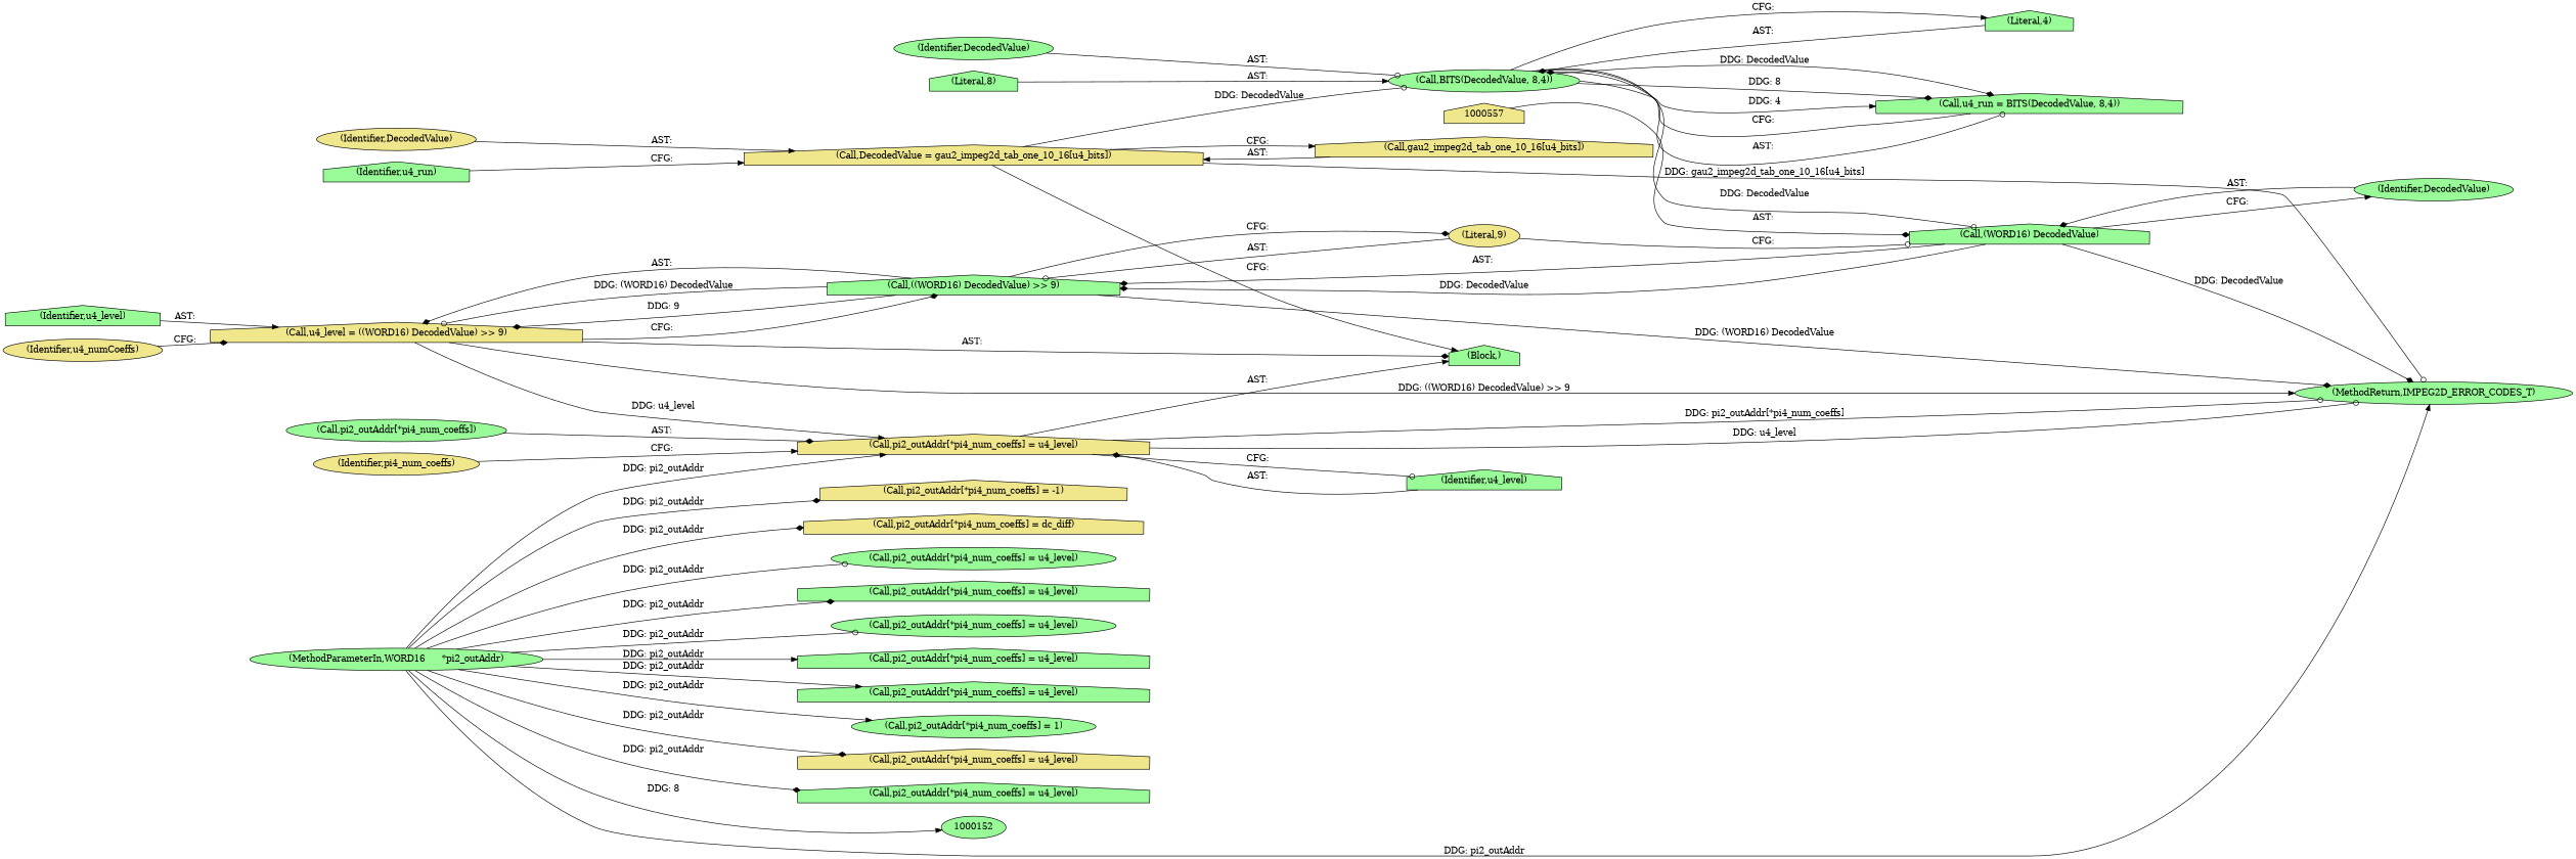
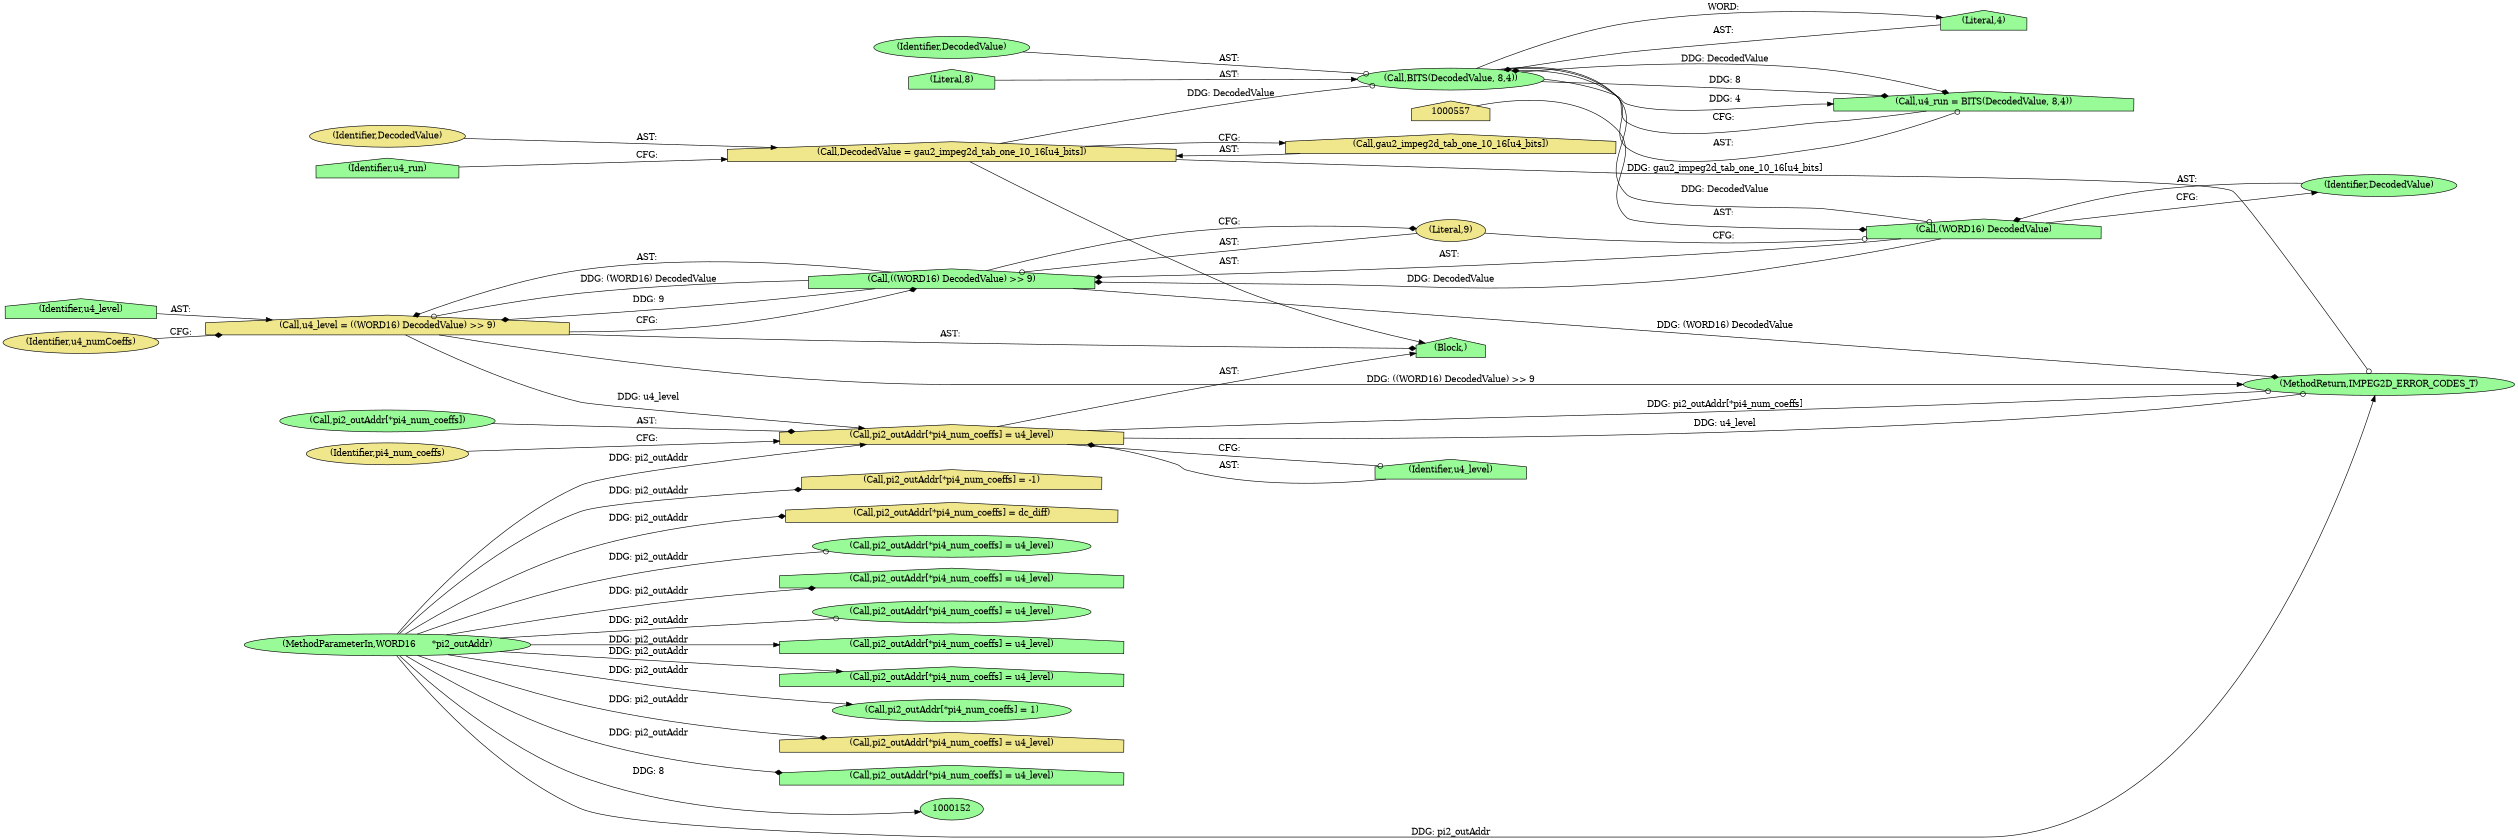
  digraph {
    rankdir=LR
    node [fillcolor=palegreen shape=house style=filled]
    edge [arrowhead=diamond]
    n1 [fillcolor=khaki label="(Call,pi2_outAddr[*pi4_num_coeffs] = u4_level)"]
    n2 [label="(MethodReturn,IMPEG2D_ERROR_CODES_T)" shape=ellipse]
    n3 [label="(Block,)"]
    n4 [label="(Identifier,u4_level)"]
    n5 [fillcolor=khaki label="(Call,u4_level = ((WORD16) DecodedValue) >> 9)"]
    n6 [label="(Call,((WORD16) DecodedValue) >> 9)"]
    n7 [fillcolor=khaki label="(Literal,9)" shape=ellipse]
    n8 [label="(Call,(WORD16) DecodedValue)"]
    n9 [label="(Identifier,DecodedValue)" shape=ellipse]
    n10 [label="(Call,BITS(DecodedValue, 8,4))" shape=ellipse]
    n11 [label="(Literal,4)"]
    n12 [label="(Call,u4_run = BITS(DecodedValue, 8,4))"]
    n13 [fillcolor=khaki label="(Call,DecodedValue = gau2_impeg2d_tab_one_10_16[u4_bits])"]
    n14 [fillcolor=khaki label="(Call,gau2_impeg2d_tab_one_10_16[u4_bits])"]
    n15 [label="(MethodParameterIn,WORD16      *pi2_outAddr)" shape=ellipse]
    n16 [fillcolor=khaki label="(Call,pi2_outAddr[*pi4_num_coeffs] = -1)"]
    n17 [fillcolor=khaki label="(Call,pi2_outAddr[*pi4_num_coeffs] = dc_diff)"]
    n18 [label="(Call,pi2_outAddr[*pi4_num_coeffs] = u4_level)" shape=ellipse]
    n19 [label="(Call,pi2_outAddr[*pi4_num_coeffs] = u4_level)"]
    n20 [label="(Call,pi2_outAddr[*pi4_num_coeffs] = u4_level)" shape=ellipse]
    n21 [label="(Call,pi2_outAddr[*pi4_num_coeffs] = u4_level)"]
    n22 [label="(Call,pi2_outAddr[*pi4_num_coeffs] = u4_level)"]
    n23 [label="(Call,pi2_outAddr[*pi4_num_coeffs] = 1)" shape=ellipse]
    n24 [fillcolor=khaki label="(Call,pi2_outAddr[*pi4_num_coeffs] = u4_level)"]
    n25 [label="(Call,pi2_outAddr[*pi4_num_coeffs] = u4_level)"]
    1000152 [shape=ellipse]
    n27 [label="(Literal,8)"]
    n28 [label="(Call,pi2_outAddr[*pi4_num_coeffs])" shape=ellipse]
    n29 [label="(Identifier,u4_level)"]
    n30 [fillcolor=khaki label="(Identifier,DecodedValue)" shape=ellipse]
    n31 [fillcolor=khaki label="(Identifier,u4_numCoeffs)" shape=ellipse]
    n32 [label="(Identifier,u4_run)"]
    n33 [fillcolor=khaki label="(Identifier,pi4_num_coeffs)" shape=ellipse]
    n34 [label="(Identifier,DecodedValue)" shape=ellipse]
    1000557 [fillcolor=khaki]
    n1 -> n2 [arrowhead=odot label="DDG: pi2_outAddr[*pi4_num_coeffs]"]
    n1 -> n2 [arrowhead=odot label="DDG: u4_level"]
    n1 -> n3 [arrowhead=normal label="AST: "]
    n1 -> n4 [arrowhead=odot label="CFG: "]
    n4 -> n1 [label="AST: "]
    n5 -> n1 [arrowhead=normal label="DDG: u4_level"]
    n5 -> n2 [arrowhead=normal label="DDG: ((WORD16) DecodedValue) >> 9"]
    n5 -> n3 [label="AST: "]
    n5 -> n6 [label="CFG: "]
    n6 -> n2 [label="DDG: (WORD16) DecodedValue"]
    n6 -> n5 [label="AST: "]
    n6 -> n5 [arrowhead=odot label="DDG: (WORD16) DecodedValue"]
    n6 -> n5 [label="DDG: 9"]
    n6 -> n7 [label="CFG: "]
    n7 -> n6 [arrowhead=odot label="AST: "]
    n7 -> n8 [arrowhead=odot label="CFG: "]
-   n8 -> n2 [label="DDG: DecodedValue"]
    n8 -> n6 [label="AST: "]
    n8 -> n6 [label="DDG: DecodedValue"]
    n8 -> n9 [arrowhead=normal label="CFG: "]
    n9 -> n8 [label="AST: "]
    n10 -> n8 [arrowhead=odot label="DDG: DecodedValue"]
-   n10 -> n11 [arrowhead=normal label="CFG: "]
+   n10 -> n11 [arrowhead=normal label="WORD: "]
    n10 -> n12 [arrowhead=odot label="AST: "]
    n10 -> n12 [label="DDG: DecodedValue"]
    n10 -> n12 [label="DDG: 8"]
    n10 -> n12 [arrowhead=normal label="DDG: 4"]
    n11 -> n10 [label="AST: "]
    n12 -> n10 [label="CFG: "]
    n13 -> n2 [arrowhead=odot label="DDG: gau2_impeg2d_tab_one_10_16[u4_bits]"]
-   n13 -> n3 [arrowhead=normal label="CFG: "]
+   n13 -> n3 [arrowhead=normal label="AST: "]
    n13 -> n10 [arrowhead=odot label="DDG: DecodedValue"]
    n13 -> n14 [arrowhead=normal label="CFG: "]
    n14 -> n13 [arrowhead=normal label="AST: "]
    n15 -> n1 [arrowhead=normal label="DDG: pi2_outAddr"]
    n15 -> n2 [arrowhead=normal label="DDG: pi2_outAddr"]
    n15 -> n16 [label="DDG: pi2_outAddr"]
    n15 -> n17 [label="DDG: pi2_outAddr"]
    n15 -> n18 [arrowhead=odot label="DDG: pi2_outAddr"]
    n15 -> n19 [label="DDG: pi2_outAddr"]
    n15 -> n20 [arrowhead=odot label="DDG: pi2_outAddr"]
    n15 -> n21 [arrowhead=normal label="DDG: pi2_outAddr"]
    n15 -> n22 [arrowhead=normal label="DDG: pi2_outAddr"]
    n15 -> n23 [arrowhead=normal label="DDG: pi2_outAddr"]
    n15 -> n24 [label="DDG: pi2_outAddr"]
    n15 -> n25 [label="DDG: pi2_outAddr"]
    n15 -> 1000152 [arrowhead=normal label="DDG: 8"]
    n27 -> n10 [arrowhead=normal label="AST: "]
    n28 -> n1 [label="AST: "]
    n29 -> n5 [arrowhead=normal label="AST: "]
    n30 -> n13 [arrowhead=normal label="AST: "]
    n31 -> n5 [label="CFG: "]
    n32 -> n13 [arrowhead=normal label="CFG: "]
    n33 -> n1 [arrowhead=normal label="CFG: "]
    n34 -> n10 [arrowhead=odot label="AST: "]
    1000557 -> n8 [label="AST: "]
  }
